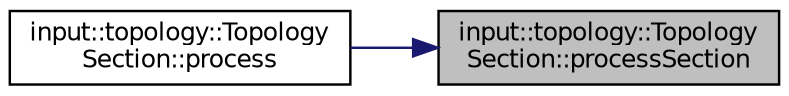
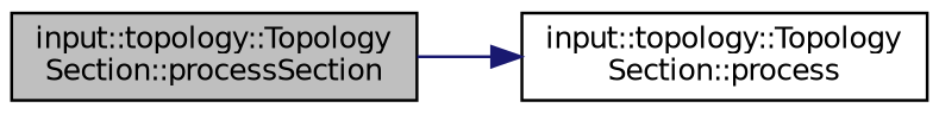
  digraph {
    rankdir=RL
    node [color=black fontname=Helvetica fontsize=10 shape=record style=filled]
    n1 [fillcolor=grey75 fontcolor=black height=0.2 label="input::topology::Topology\lSection::processSection" width=0.4]
    n2 [fillcolor=white height=0.2 label="input::topology::Topology\lSection::process" width=0.4]
-   n1 -> n2 [color=midnightblue dir=back fontname=Helvetica fontsize=10 labelfontname=Helvetica labelfontsize=10 style=solid]
+   n2 -> n1 [color=midnightblue dir=back fontname=Helvetica fontsize=10 labelfontname=Helvetica labelfontsize=10 style=solid]
  }
